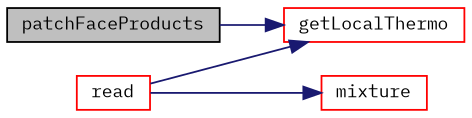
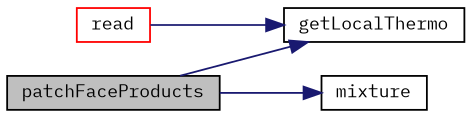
  digraph {
    fontname="IBM Plex Mono"
    rankdir=LR
    node [color=black fontname="IBM Plex Mono" fontsize=10 shape=record]
    edge [color=midnightblue fontname="IBM Plex Mono" fontsize=10 labelfontname=Helvetica labelfontsize=10 style=solid]
    n1 [fillcolor=grey75 fontcolor=black height=0.2 label=patchFaceProducts style=filled width=0.4]
-   n2 [color=red height=0.2 label=getLocalThermo width=0.4]
-   n3 [color=red height=0.2 label=mixture width=0.4]
+   n2 [height=0.2 label=getLocalThermo width=0.4]
+   n3 [height=0.2 label=mixture width=0.4]
    n4 [color=red height=0.2 label=read width=0.4]
    n1 -> n2
-   n4 -> n3
+   n1 -> n3
    n4 -> n2
  }
